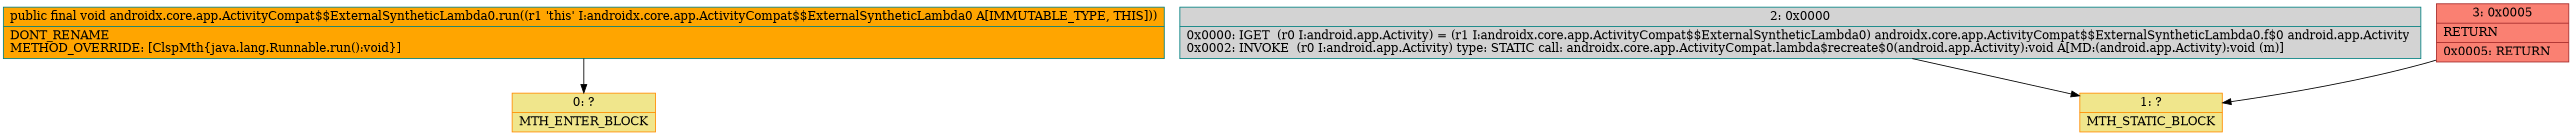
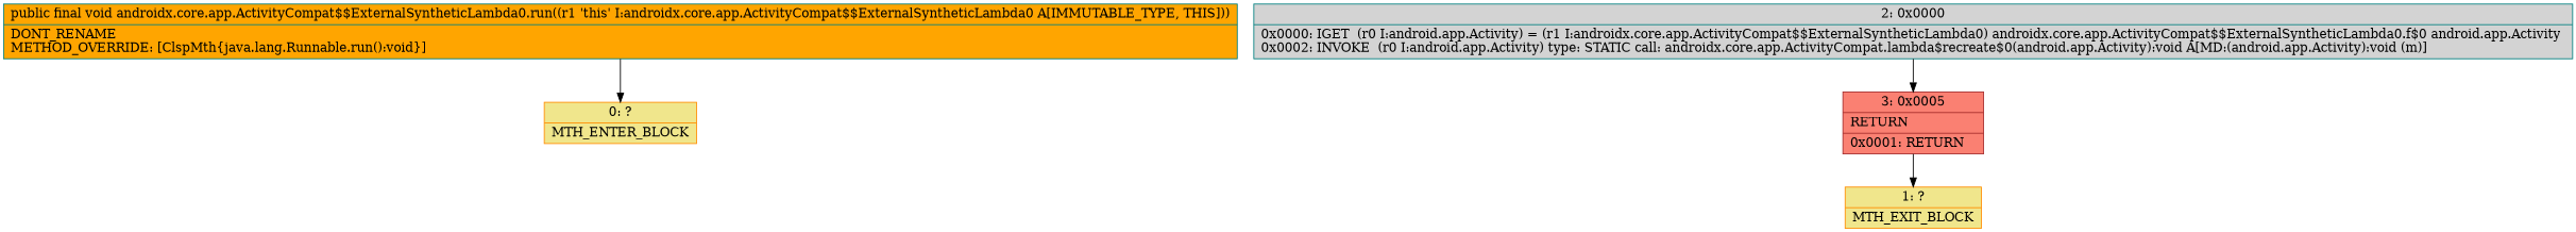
  digraph {
    node [color=darkorange fillcolor=khaki shape=record style=filled]
    n1 [label="{0\:\ ?|MTH_ENTER_BLOCK\l}"]
    n2 [color=teal fillcolor=lightgrey label="{2\:\ 0x0000|0x0000: IGET  (r0 I:android.app.Activity) = (r1 I:androidx.core.app.ActivityCompat$$ExternalSyntheticLambda0) androidx.core.app.ActivityCompat$$ExternalSyntheticLambda0.f$0 android.app.Activity \l0x0002: INVOKE  (r0 I:android.app.Activity) type: STATIC call: androidx.core.app.ActivityCompat.lambda$recreate$0(android.app.Activity):void A[MD:(android.app.Activity):void (m)]\l}"]
-   n3 [color=brown fillcolor=salmon label="{3\:\ 0x0005|RETURN\l|0x0005: RETURN   \l}"]
-   n4 [label="{1\:\ ?|MTH_STATIC_BLOCK\l}"]
+   n3 [color=brown fillcolor=salmon label="{3\:\ 0x0005|RETURN\l|0x0001: RETURN   \l}"]
+   n4 [label="{1\:\ ?|MTH_EXIT_BLOCK\l}"]
    n5 [color=teal fillcolor=orange label="{public final void androidx.core.app.ActivityCompat$$ExternalSyntheticLambda0.run((r1 'this' I:androidx.core.app.ActivityCompat$$ExternalSyntheticLambda0 A[IMMUTABLE_TYPE, THIS]))  | DONT_RENAME\lMETHOD_OVERRIDE: [ClspMth\{java.lang.Runnable.run():void\}]\l}"]
-   n2 -> n4
+   n2 -> n3
    n3 -> n4
    n5 -> n1
  }
